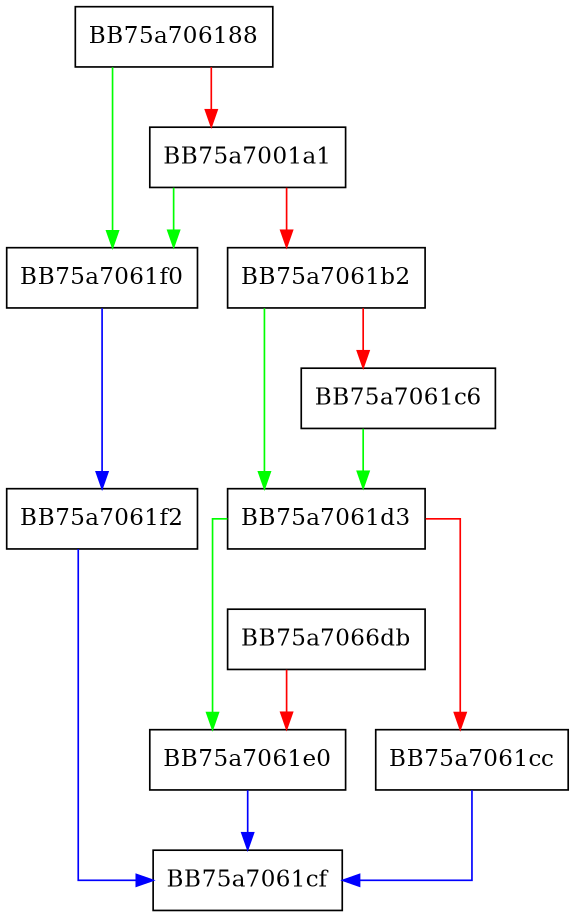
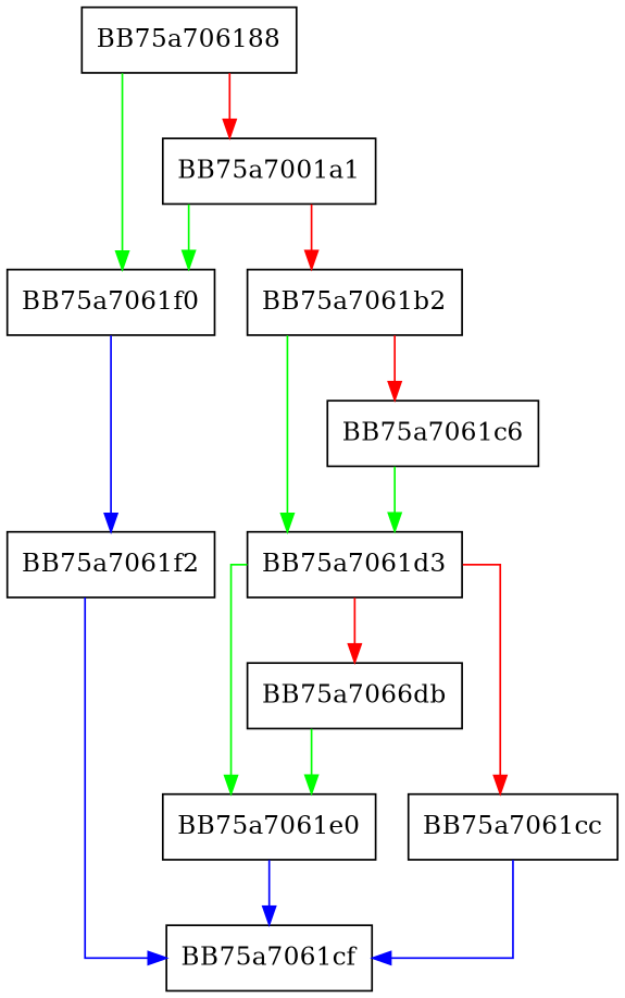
  digraph {
    splines=ortho
    node [shape=box]
    edge [color=red]
    BB75a706188
    BB75a7061f0
    n3 [label=BB75a7001a1]
    BB75a7061f2
    BB75a7061b2
    BB75a7061cf
    BB75a7061d3
    BB75a7061c6
    BB75a7061e0
    n10 [label=BB75a7066db]
    BB75a7061cc
    BB75a706188 -> BB75a7061f0 [color=green]
    BB75a706188 -> n3
    BB75a7061f0 -> BB75a7061f2 [color=blue]
    n3 -> BB75a7061f0 [color=green]
    n3 -> BB75a7061b2
    BB75a7061f2 -> BB75a7061cf [color=blue]
    BB75a7061b2 -> BB75a7061d3 [color=green]
    BB75a7061b2 -> BB75a7061c6
    BB75a7061d3 -> BB75a7061e0 [color=green]
+   BB75a7061d3 -> n10
    BB75a7061d3 -> BB75a7061cc
    BB75a7061c6 -> BB75a7061d3 [color=green]
    BB75a7061e0 -> BB75a7061cf [color=blue]
-   n10 -> BB75a7061e0
+   n10 -> BB75a7061e0 [color=green]
    BB75a7061cc -> BB75a7061cf [color=blue]
  }
